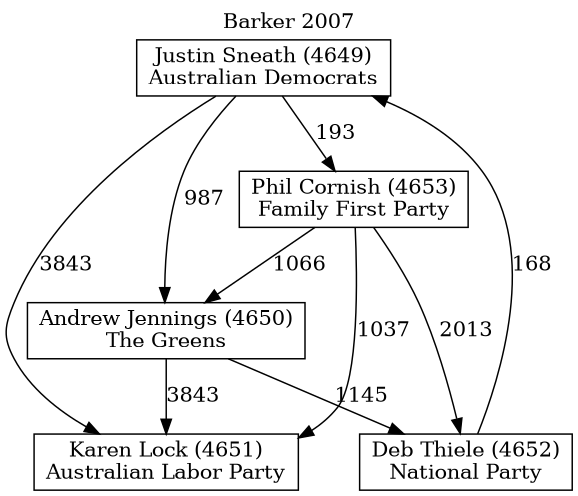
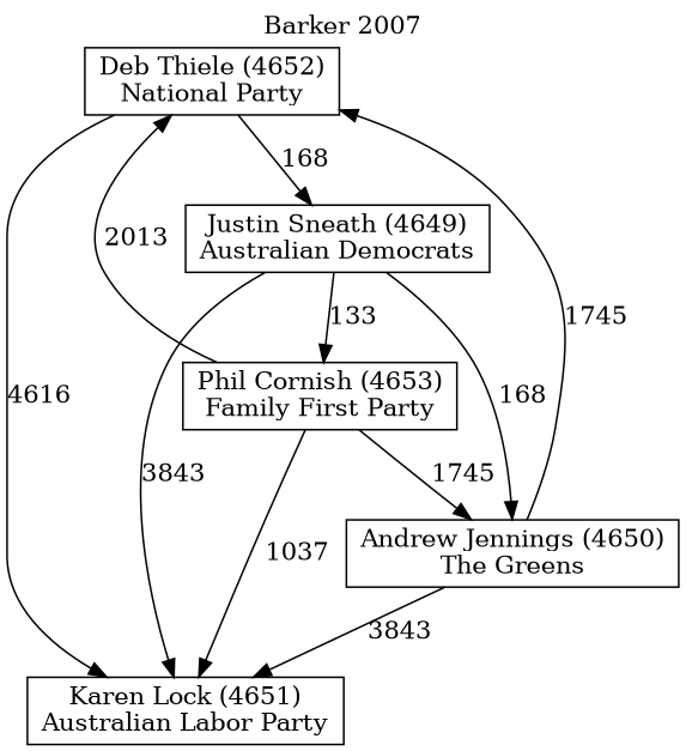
  digraph {
    label="Barker 2007"
    labelloc=t
    mclimit=10
    node [shape=box]
    n1 [label="Karen Lock (4651)\nAustralian Labor Party"]
    n2 [label="Deb Thiele (4652)\nNational Party"]
    n3 [label="Justin Sneath (4649)\nAustralian Democrats"]
    n4 [label="Andrew Jennings (4650)\nThe Greens"]
    n5 [label="Phil Cornish (4653)\nFamily First Party"]
+   n2 -> n1 [label=4616]
    n2 -> n3 [label=168]
    n3 -> n1 [label=3843]
-   n3 -> n4 [label=987]
-   n3 -> n5 [label=193]
+   n3 -> n4 [label=168]
+   n3 -> n5 [label=133]
    n4 -> n1 [label=3843]
-   n4 -> n2 [label=1145]
+   n4 -> n2 [label=1745]
    n5 -> n1 [label=1037]
    n5 -> n2 [label=2013]
-   n5 -> n4 [label=1066]
+   n5 -> n4 [label=1745]
  }
